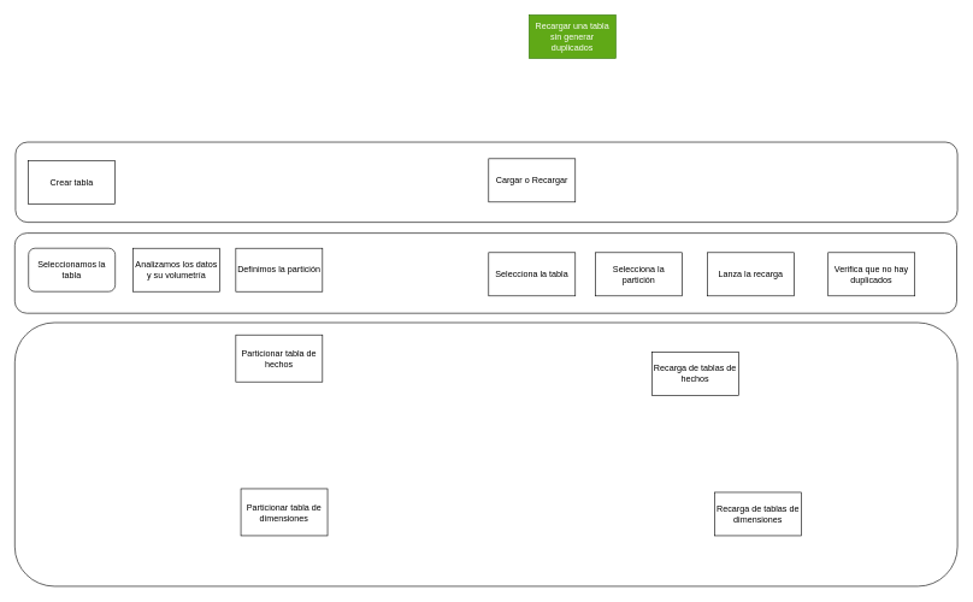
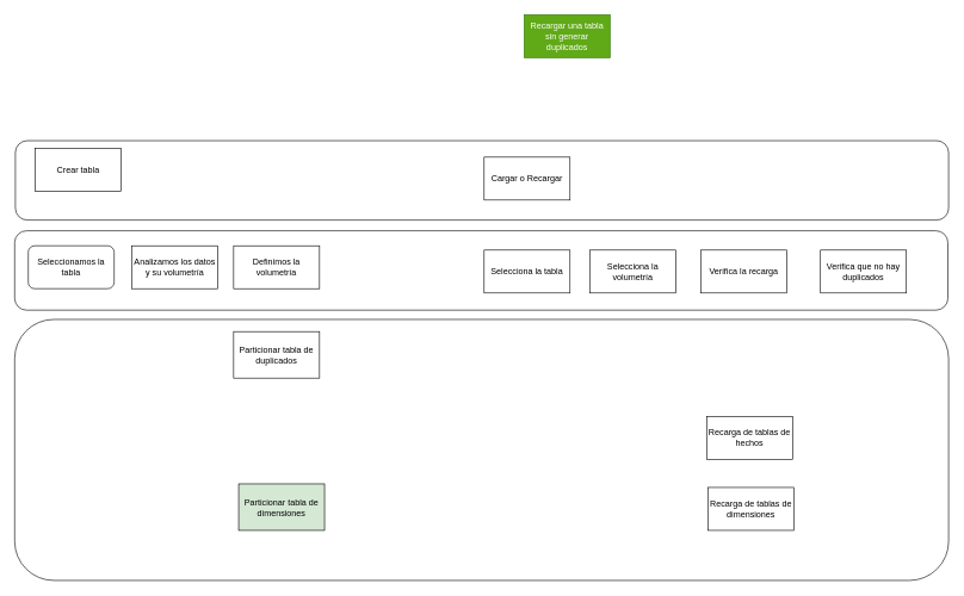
  <mxCell id="0" />
  <mxCell id="1" parent="0" />
  <mxCell id="2" value="" style="rounded=1;whiteSpace=wrap;html=1;hachureGap=4;" vertex="1" parent="1"><mxGeometry x="20" y="446" width="1305" height="365" as="geometry" /></mxCell>
  <mxCell id="3" value="" style="rounded=1;whiteSpace=wrap;html=1;hachureGap=4;" vertex="1" parent="1"><mxGeometry x="20" y="322" width="1304" height="111" as="geometry" /></mxCell>
  <mxCell id="4" value="Recargar una tabla sin generar duplicados" style="rounded=0;whiteSpace=wrap;html=1;hachureGap=4;fillColor=#60a917;fontColor=#ffffff;strokeColor=#2D7600;" vertex="1" parent="1"><mxGeometry x="732" y="20" width="120" height="60" as="geometry" /></mxCell>
  <mxCell id="5" value="Selecciona la tabla" style="rounded=0;whiteSpace=wrap;html=1;hachureGap=4;" vertex="1" parent="1"><mxGeometry x="676" y="349" width="120" height="60" as="geometry" /></mxCell>
- <mxCell id="6" value="Lanza la recarga" style="rounded=0;whiteSpace=wrap;html=1;hachureGap=4;" vertex="1" parent="1"><mxGeometry x="979" y="349" width="120" height="60" as="geometry" /></mxCell>
- <mxCell id="7" value="Recarga de tablas de hechos" style="rounded=0;whiteSpace=wrap;html=1;hachureGap=4;" vertex="1" parent="1"><mxGeometry x="902" y="487" width="120" height="60" as="geometry" /></mxCell>
+ <mxCell id="6" value="Verifica la recarga" style="rounded=0;whiteSpace=wrap;html=1;hachureGap=4;" vertex="1" parent="1"><mxGeometry x="979" y="349" width="120" height="60" as="geometry" /></mxCell>
+ <mxCell id="7" value="Recarga de tablas de hechos" style="rounded=0;whiteSpace=wrap;html=1;hachureGap=4;" vertex="1" parent="1"><mxGeometry x="987" y="582" width="120" height="60" as="geometry" /></mxCell>
  <mxCell id="8" value="Recarga de tablas de dimensiones" style="rounded=0;whiteSpace=wrap;html=1;hachureGap=4;" vertex="1" parent="1"><mxGeometry x="989" y="681" width="120" height="60" as="geometry" /></mxCell>
- <mxCell id="9" value="Selecciona la partición" style="rounded=0;whiteSpace=wrap;html=1;hachureGap=4;" vertex="1" parent="1"><mxGeometry x="824" y="349" width="120" height="60" as="geometry" /></mxCell>
+ <mxCell id="9" value="Selecciona la volumetría" style="rounded=0;whiteSpace=wrap;html=1;hachureGap=4;" vertex="1" parent="1"><mxGeometry x="824" y="349" width="120" height="60" as="geometry" /></mxCell>
  <mxCell id="10" value="Verifica que no hay duplicados" style="rounded=0;whiteSpace=wrap;html=1;hachureGap=4;" vertex="1" parent="1"><mxGeometry x="1146" y="349" width="120" height="60" as="geometry" /></mxCell>
  <mxCell id="11" value="" style="rounded=1;whiteSpace=wrap;html=1;hachureGap=4;" vertex="1" parent="1"><mxGeometry x="21" y="196" width="1304" height="111" as="geometry" /></mxCell>
  <mxCell id="12" value="Cargar o Recargar" style="rounded=0;whiteSpace=wrap;html=1;hachureGap=4;" vertex="1" parent="1"><mxGeometry x="676" y="219" width="120" height="60" as="geometry" /></mxCell>
- <mxCell id="13" value="Crear tabla" style="rounded=0;whiteSpace=wrap;html=1;hachureGap=4;" vertex="1" parent="1"><mxGeometry x="39" y="221.5" width="120" height="60" as="geometry" /></mxCell>
+ <mxCell id="13" value="Crear tabla" style="rounded=0;whiteSpace=wrap;html=1;hachureGap=4;" vertex="1" parent="1"><mxGeometry x="49" y="206.5" width="120" height="60" as="geometry" /></mxCell>
  <mxCell id="14" value="Seleccionamos la tabla" style="whiteSpace=wrap;html=1;hachureGap=4;rounded=1;" vertex="1" parent="1"><mxGeometry x="39" y="343" width="120" height="60" as="geometry" /></mxCell>
  <mxCell id="15" value="Analizamos los datos y su volumetría" style="rounded=0;whiteSpace=wrap;html=1;hachureGap=4;" vertex="1" parent="1"><mxGeometry x="184" y="343" width="120" height="60" as="geometry" /></mxCell>
- <mxCell id="16" value="Definimos la partición" style="rounded=0;whiteSpace=wrap;html=1;hachureGap=4;" vertex="1" parent="1"><mxGeometry x="326" y="343" width="120" height="60" as="geometry" /></mxCell>
- <mxCell id="17" value="Particionar tabla de hechos" style="rounded=0;whiteSpace=wrap;html=1;hachureGap=4;" vertex="1" parent="1"><mxGeometry x="326" y="463" width="120" height="65" as="geometry" /></mxCell>
- <mxCell id="18" value="Particionar tabla de dimensiones" style="rounded=0;whiteSpace=wrap;html=1;hachureGap=4;" vertex="1" parent="1"><mxGeometry x="333" y="676" width="120" height="65" as="geometry" /></mxCell>
+ <mxCell id="16" value="Definimos la volumetría" style="rounded=0;whiteSpace=wrap;html=1;hachureGap=4;" vertex="1" parent="1"><mxGeometry x="326" y="343" width="120" height="60" as="geometry" /></mxCell>
+ <mxCell id="17" value="Particionar tabla de duplicados" style="rounded=0;whiteSpace=wrap;html=1;hachureGap=4;" vertex="1" parent="1"><mxGeometry x="326" y="463" width="120" height="65" as="geometry" /></mxCell>
+ <mxCell id="18" value="Particionar tabla de dimensiones" style="rounded=0;whiteSpace=wrap;html=1;hachureGap=4;fillColor=#d5e8d4;" vertex="1" parent="1"><mxGeometry x="333" y="676" width="120" height="65" as="geometry" /></mxCell>
